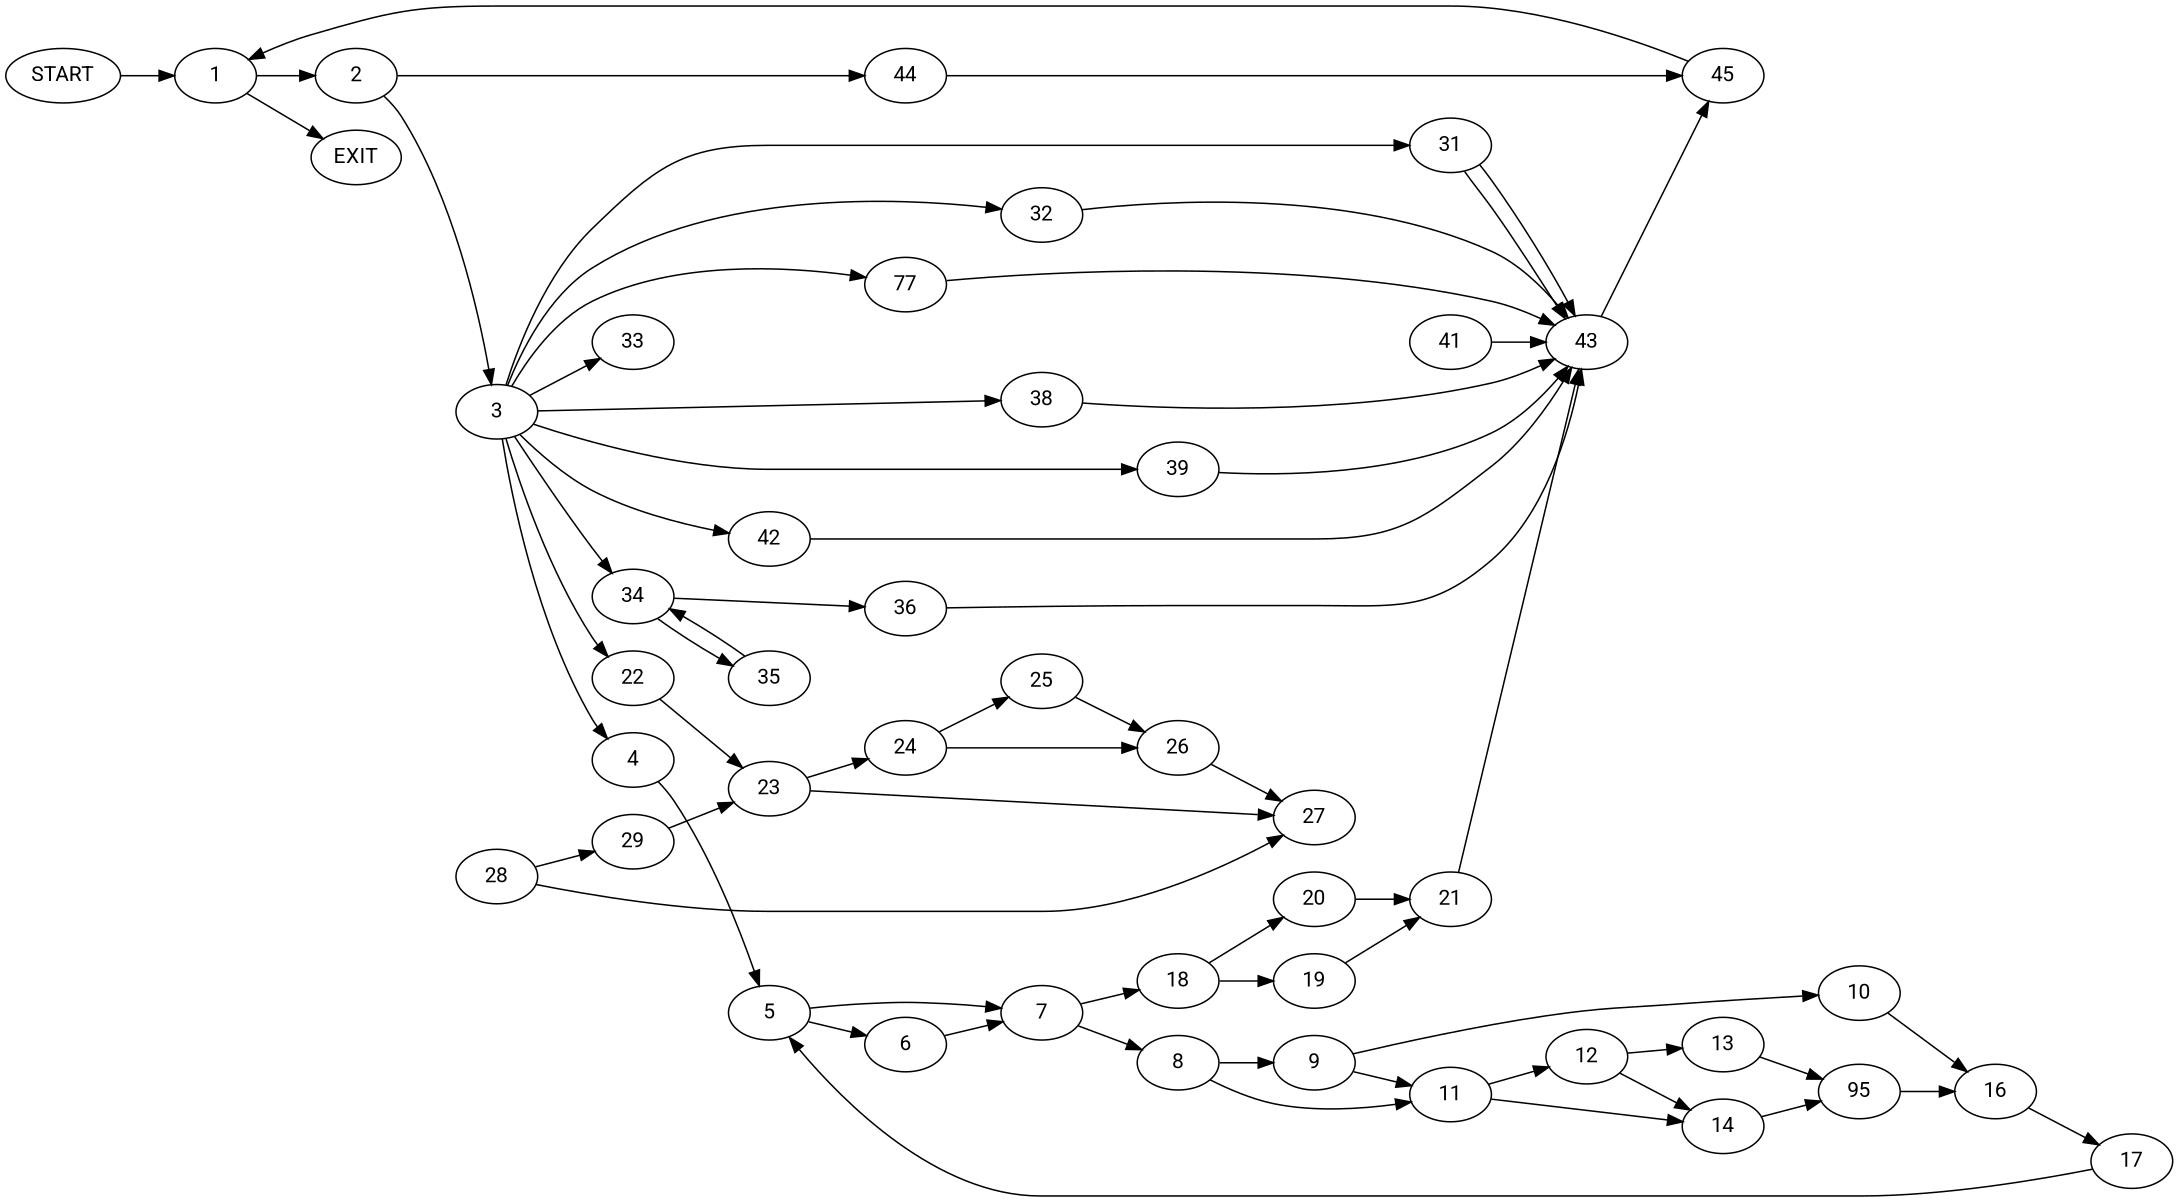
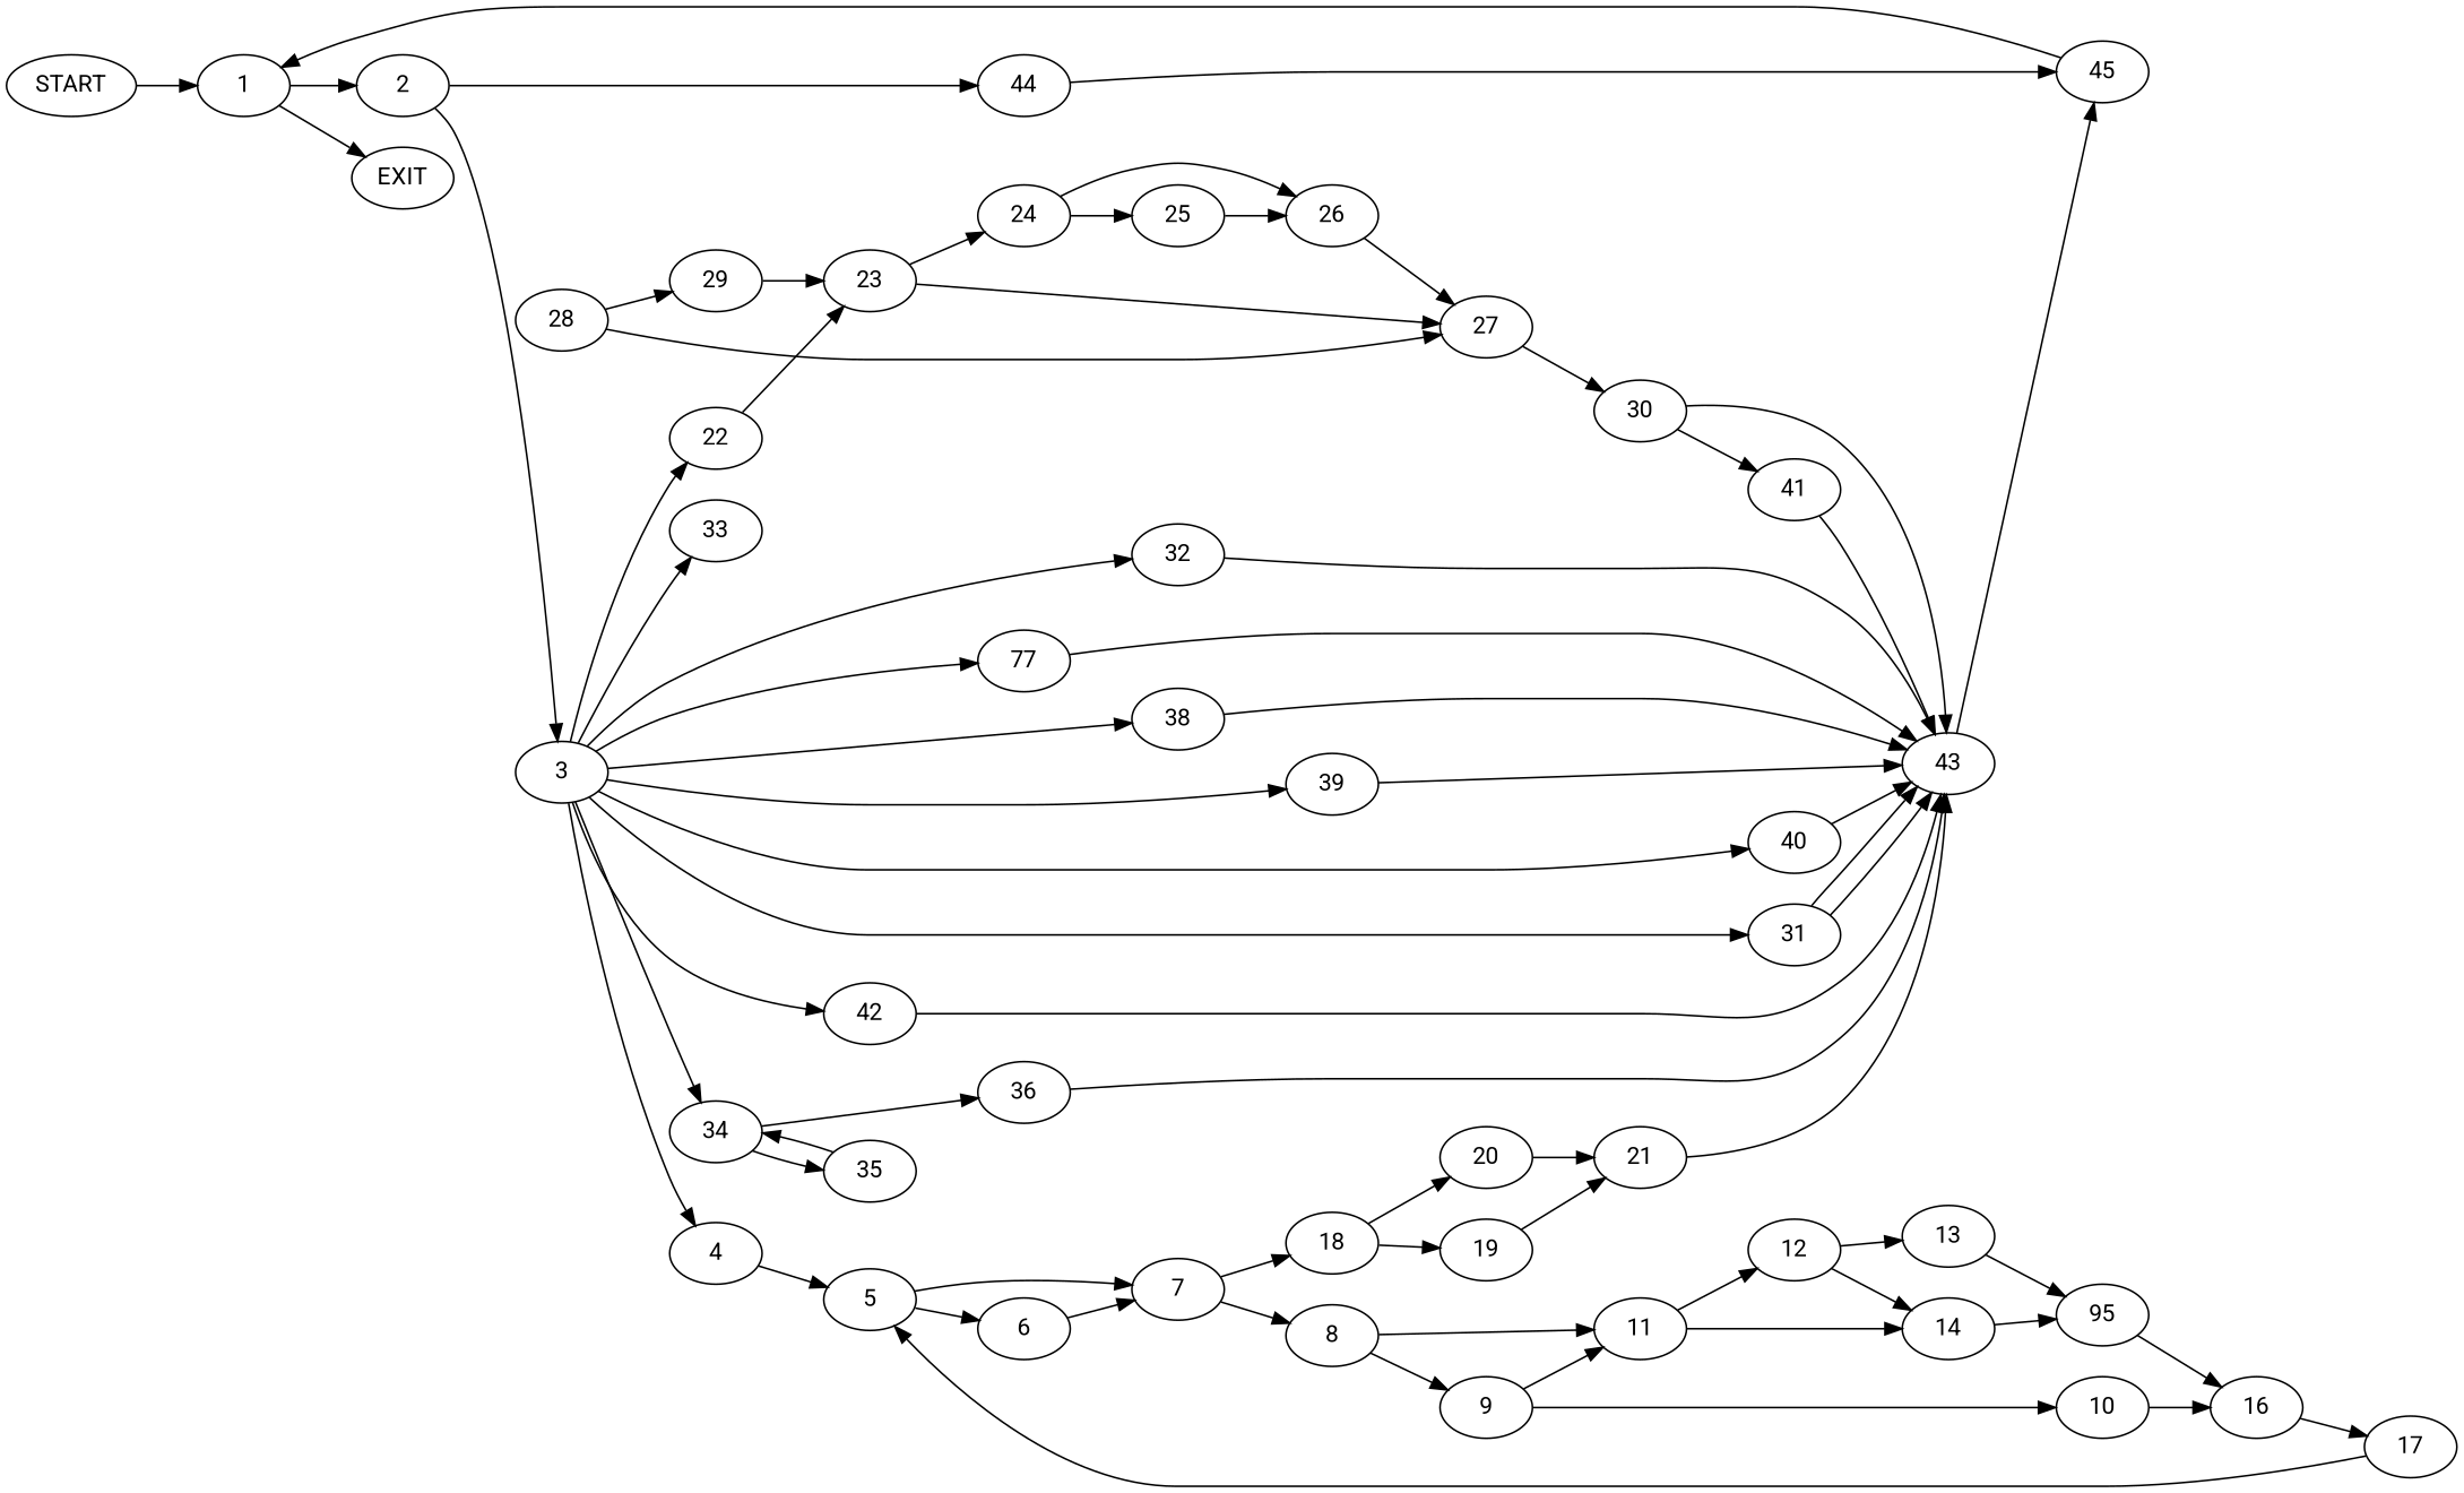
  digraph {
    fontname=Roboto
    rankdir=LR
    node [fontname=Roboto]
    edge [fontname=Roboto]
    n1 [label=START]
    1
    2
    n4 [label=EXIT]
    3
    44
    4
    22
    31
    32
    33
    n12 [label=77]
    38
    39
+   40
    42
    34
    45
    5
    23
    43
    6
    7
    8
    18
    9
    11
    19
    20
    10
    12
    14
    16
    17
    13
    n36 [label=95]
    21
    24
    27
    25
    26
+   30
    28
    29
    41
    35
    36
    n1 -> 1
    1 -> 2
    1 -> n4
    2 -> 3
    2 -> 44
    3 -> 4
    3 -> 22 [tailport=s2]
    3 -> 31 [tailport=s3]
    3 -> 32 [tailport=s4]
    3 -> 33 [tailport=s5]
    3 -> n12 [tailport=s6]
    3 -> 38 [tailport=s7]
    3 -> 39 [tailport=s8]
+   3 -> 40 [tailport=s9]
    3 -> 42
    3 -> 34
    44 -> 45
    4 -> 5
    22 -> 23
    31 -> 43
    31 -> 43
    32 -> 43
    n12 -> 43
    38 -> 43
    39 -> 43
+   40 -> 43
    42 -> 43
    34 -> 35
    34 -> 36
    45 -> 1
    5 -> 6
    5 -> 7
    23 -> 24
    23 -> 27
    43 -> 45
    6 -> 7
    7 -> 8
    7 -> 18
    8 -> 9
    8 -> 11
    18 -> 19
    18 -> 20
    9 -> 11
    9 -> 10
    11 -> 12
    11 -> 14
    19 -> 21
    20 -> 21
    10 -> 16
    12 -> 14
    12 -> 13
    14 -> n36
    16 -> 17
    17 -> 5
    13 -> n36
    n36 -> 16
    21 -> 43
    24 -> 25
    24 -> 26
+   27 -> 30
    25 -> 26
    26 -> 27
+   30 -> 43
+   30 -> 41
    28 -> 27
    28 -> 29
    29 -> 23
    41 -> 43
    35 -> 34
    36 -> 43
  }
